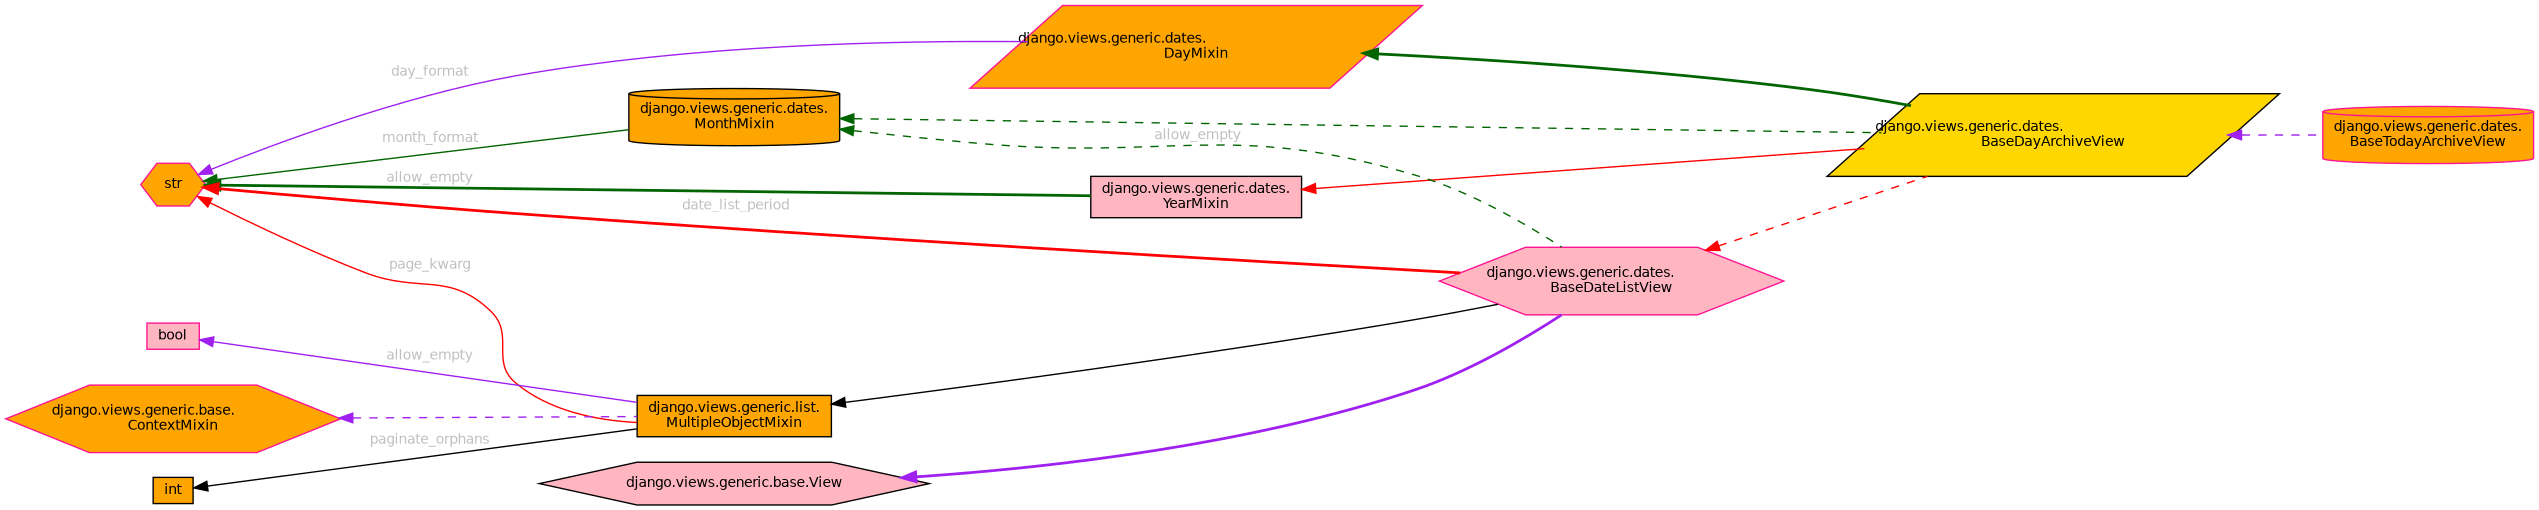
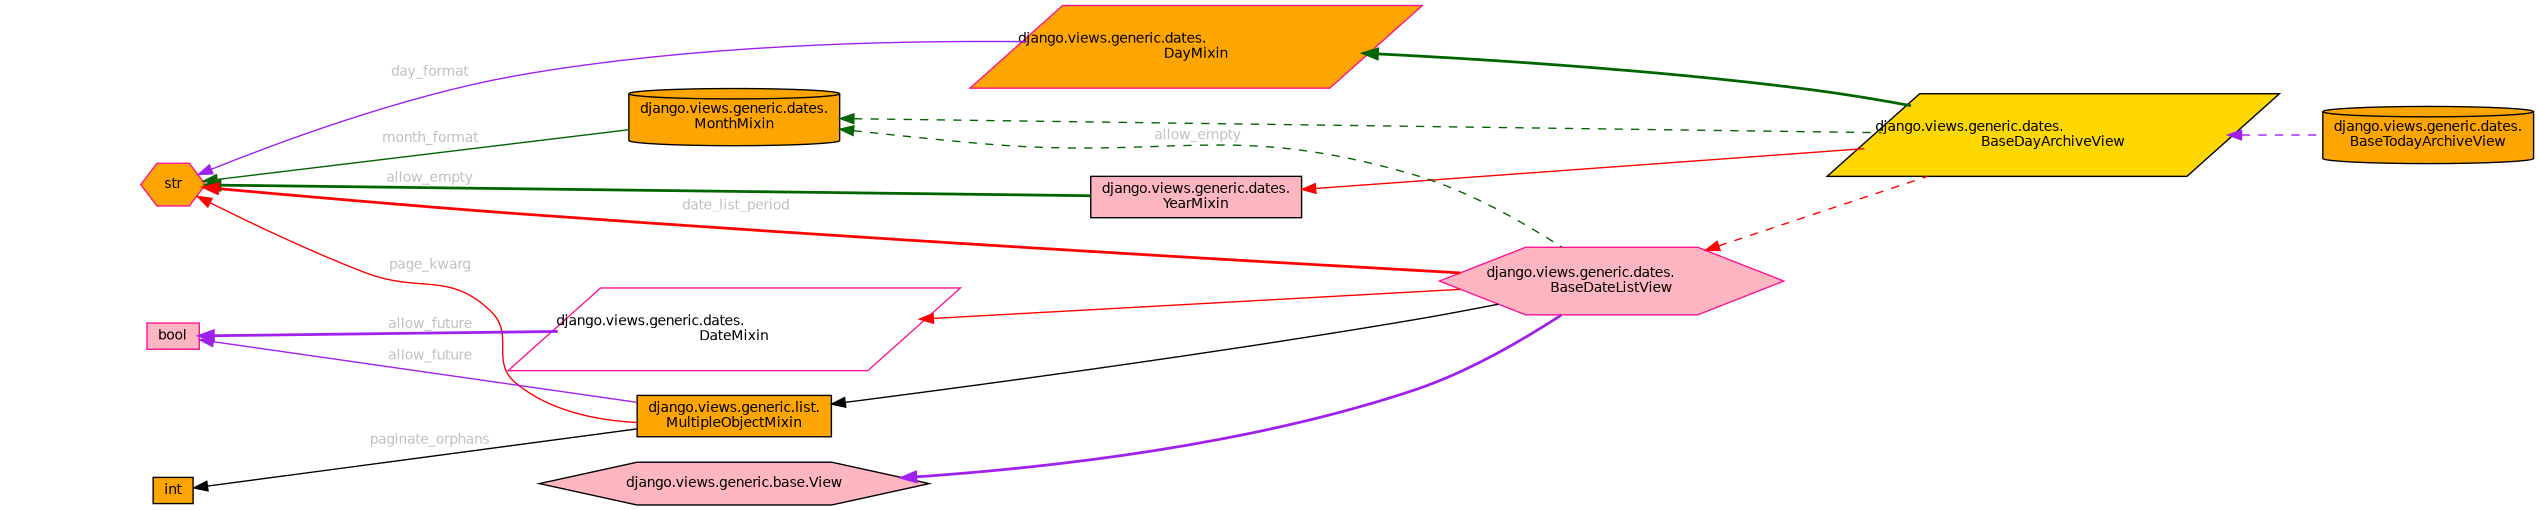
  digraph {
    rankdir=LR
    node [color=black fillcolor=orange fontname=Helvetica fontsize=10 shape=box style=filled]
    edge [color=purple dir=back fontname=Helvetica fontsize=10 labelfontname=Helvetica labelfontsize=10 style=solid]
-   n1 [color=deeppink fontcolor=black height=0.2 label="django.views.generic.dates.\lBaseTodayArchiveView" shape=cylinder width=0.4]
+   n1 [fontcolor=black height=0.2 label="django.views.generic.dates.\lBaseTodayArchiveView" shape=cylinder width=0.4]
    n2 [fillcolor=gold height=0.2 label="django.views.generic.dates.\lBaseDayArchiveView" shape=parallelogram width=0.4]
    n3 [fillcolor=lightpink height=0.2 label="django.views.generic.dates.\lYearMixin" width=0.4]
    n4 [color=deeppink height=0.2 label=str shape=hexagon width=0.4]
    n5 [height=0.2 label="django.views.generic.dates.\lMonthMixin" shape=cylinder width=0.4]
    n6 [color=deeppink height=0.2 label="django.views.generic.dates.\lDayMixin" shape=parallelogram width=0.4]
    n7 [color=deeppink fillcolor=lightpink height=0.2 label="django.views.generic.dates.\lBaseDateListView" shape=hexagon width=0.4]
    n8 [height=0.2 label="django.views.generic.list.\lMultipleObjectMixin" width=0.4]
-   n9 [color=deeppink height=0.2 label="django.views.generic.base.\lContextMixin" shape=hexagon width=0.4]
    n10 [color=deeppink fillcolor=lightpink height=0.2 label=bool width=0.4]
+   n11 [color=deeppink fillcolor=white height=0.2 label="django.views.generic.dates.\lDateMixin" shape=parallelogram width=0.4]
    n12 [height=0.2 label=int width=0.4]
    n13 [fillcolor=lightpink height=0.2 label="django.views.generic.base.View" shape=hexagon width=0.4]
    n2 -> n1 [style=dashed]
    n3 -> n2 [color=red]
    n4 -> n3 [color=darkgreen fontcolor=grey label=" allow_empty" style=bold]
    n4 -> n5 [color=darkgreen fontcolor=grey label=" month_format"]
    n4 -> n6 [fontcolor=grey label=" day_format"]
    n4 -> n7 [color=red fontcolor=grey label=" date_list_period" style=bold]
    n4 -> n8 [color=red fontcolor=grey label=" page_kwarg"]
    n5 -> n2 [color=darkgreen style=dashed]
    n5 -> n7 [color=darkgreen fontcolor=grey label=" allow_empty" style=dashed]
    n6 -> n2 [color=darkgreen style=bold]
    n7 -> n2 [color=red style=dashed]
    n8 -> n7 [color=black]
-   n9 -> n8 [style=dashed]
-   n10 -> n8 [fontcolor=grey label=" allow_empty"]
+   n10 -> n8 [fontcolor=grey label=" allow_future"]
+   n10 -> n11 [fontcolor=grey label=" allow_future" style=bold]
+   n11 -> n7 [color=red]
    n12 -> n8 [color=black fontcolor=grey label=" paginate_orphans"]
    n13 -> n7 [style=bold]
  }
